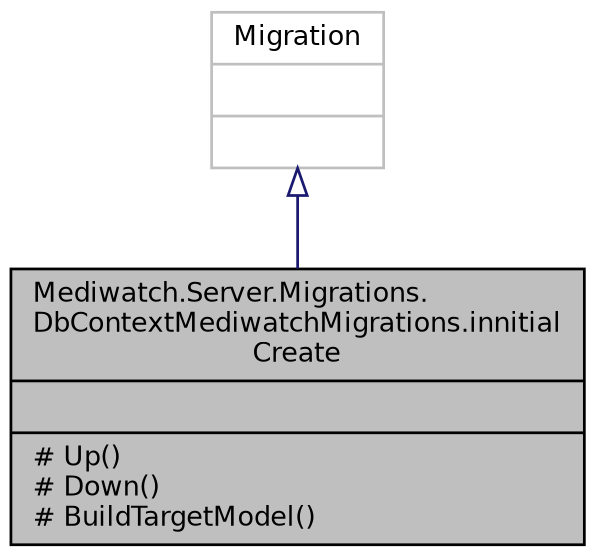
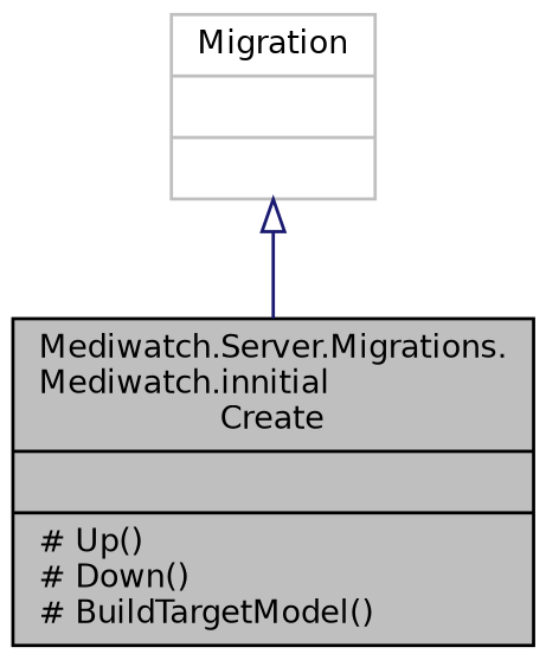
  digraph {
    node [fontname=Helvetica fontsize=10 shape=record style=filled]
-   n1 [color=black fillcolor=grey75 fontcolor=black height=0.2 label="{Mediwatch.Server.Migrations.\lDbContextMediwatchMigrations.innitial\lCreate\n||# Up()\l# Down()\l# BuildTargetModel()\l}" width=0.4]
+   n1 [color=black fillcolor=grey75 fontcolor=black height=0.2 label="{Mediwatch.Server.Migrations.\lMediwatch.innitial\lCreate\n||# Up()\l# Down()\l# BuildTargetModel()\l}" width=0.4]
    n2 [color=grey75 fillcolor=white height=0.2 label="{Migration\n||}" width=0.4]
    n2 -> n1 [arrowtail=onormal color=midnightblue dir=back fontname=Helvetica fontsize=10 labelfontname=Helvetica labelfontsize=10 style=solid]
  }
